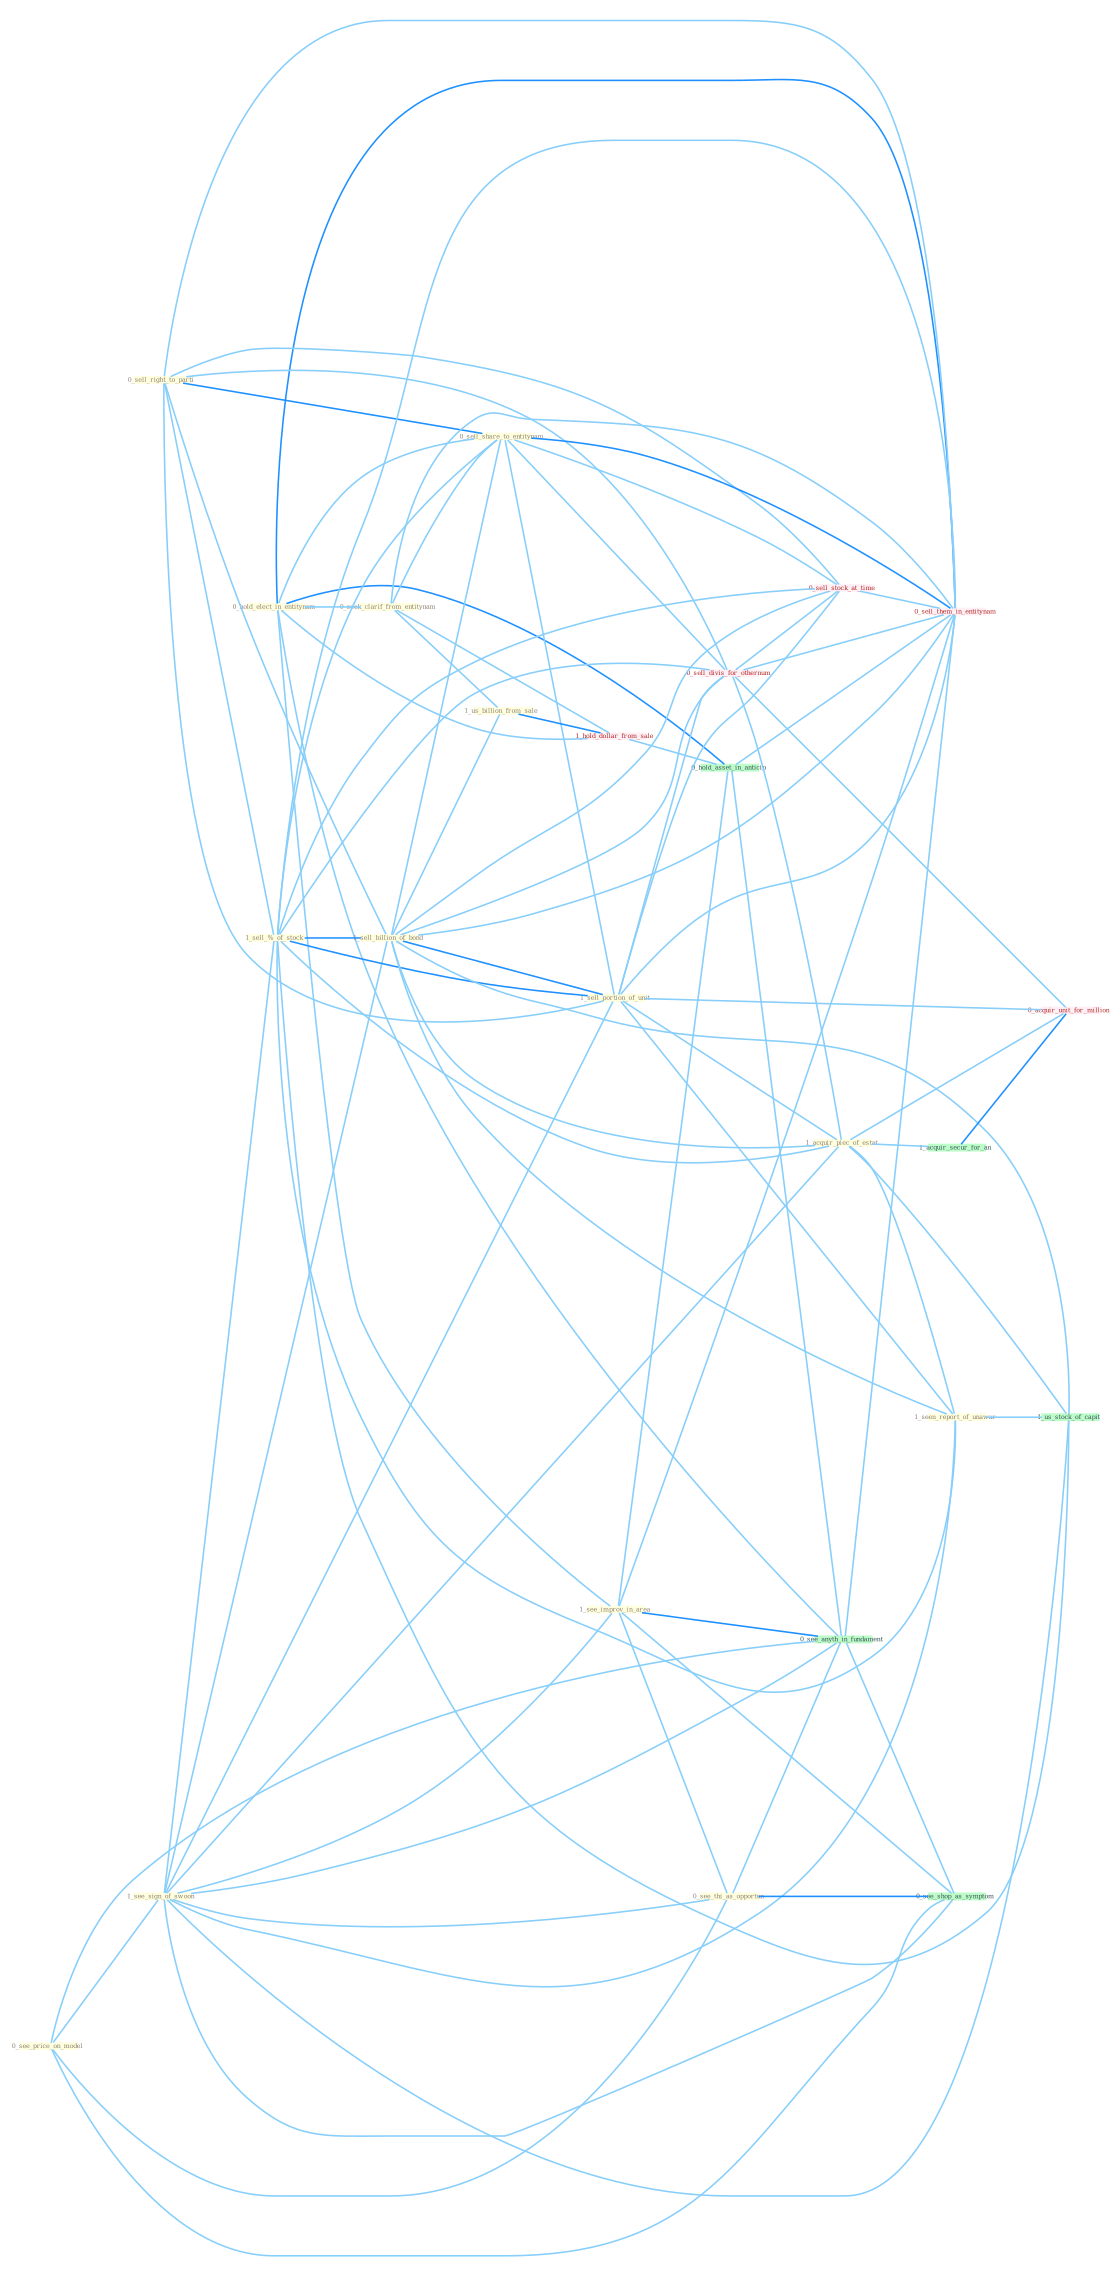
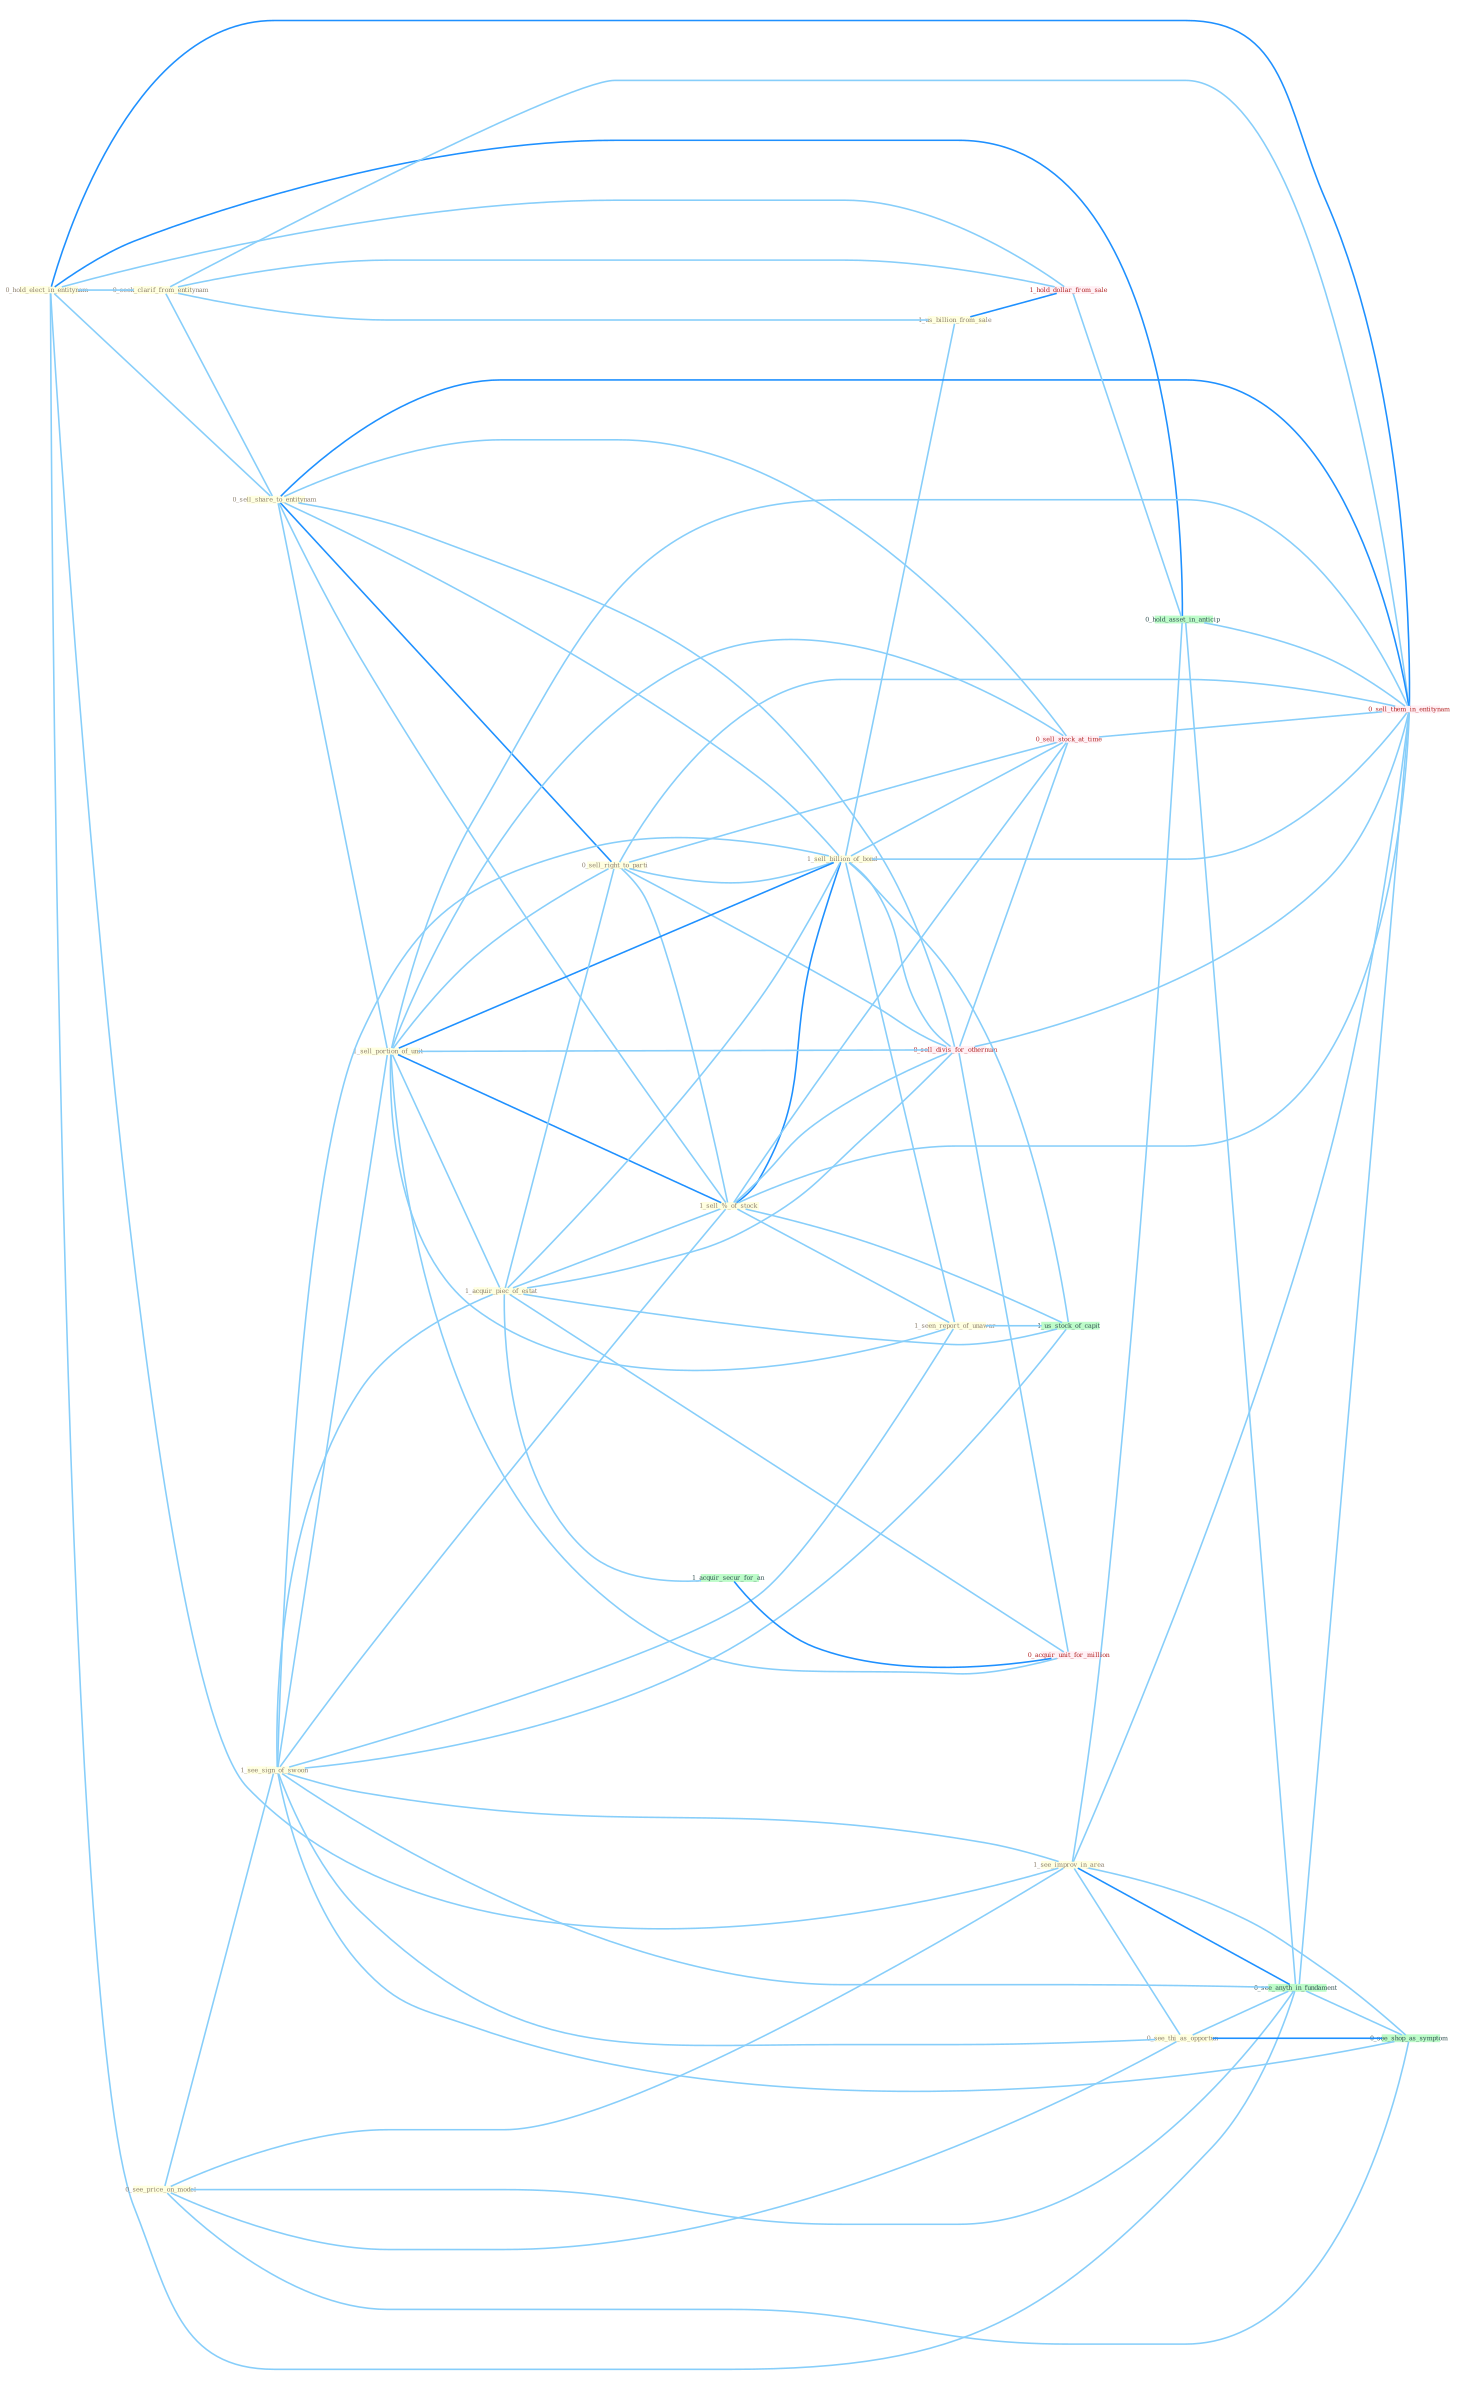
  graph {
    rankdir=LR
    node [color="#ffffe0" fixedsize=true fontcolor="#8b7d6b" fontsize=4 shape=polygon style=filled]
    edge [color="#87cefa" w=1]
    "0_hold_elect_in_entitynam " [height=.06 width=.5]
    "0_see_price_on_model " [height=.06 width=.5]
    "0_sell_right_to_parti " [height=.06 width=.5]
    "1_see_sign_of_swoon " [height=.06 width=.5]
    "1_sell_%_of_stock " [height=.06 width=.5]
    "1_sell_billion_of_bond " [height=.06 width=.5]
    "0_seek_clarif_from_entitynam " [height=.06 width=.5]
    "0_sell_share_to_entitynam " [height=.06 width=.5]
    "1_see_improv_in_area " [height=.06 width=.5]
    "1_sell_portion_of_unit " [height=.06 width=.5]
    "1_acquir_piec_of_estat " [height=.06 width=.5]
    "1_us_billion_from_sale " [height=.06 width=.5]
    "1_seen_report_of_unawar " [height=.06 width=.5]
    "0_see_thi_as_opportun " [height=.06 width=.5]
    "0_sell_divis_for_othernum " [color="#fff0f5" fontcolor="#b22222" height=.06 width=.5]
    "1_hold_dollar_from_sale " [color="#fff0f5" fontcolor="#b22222" height=.06 width=.5]
    "0_sell_stock_at_time " [color="#fff0f5" fontcolor="#b22222" height=.06 width=.5]
    "0_acquir_unit_for_million " [color="#fff0f5" fontcolor="#b22222" height=.06 width=.5]
    "0_sell_them_in_entitynam " [color="#fff0f5" fontcolor="#b22222" height=.06 width=.5]
    "0_hold_asset_in_anticip " [color="#BDFCC9" fontcolor="#2f4f4f" height=.06 width=.5]
    "0_see_anyth_in_fundament " [color="#BDFCC9" fontcolor="#2f4f4f" height=.06 width=.5]
    "0_see_shop_as_symptom " [color="#BDFCC9" fontcolor="#2f4f4f" height=.06 width=.5]
    "1_us_stock_of_capit " [color="#BDFCC9" fontcolor="#2f4f4f" height=.06 width=.5]
    "1_acquir_secur_for_an " [color="#BDFCC9" fontcolor="#2f4f4f" height=.06 width=.5]
    subgraph sub_1 {
      "0_hold_elect_in_entitynam "
      "0_see_price_on_model "
      "0_sell_right_to_parti "
      "1_see_sign_of_swoon "
      "1_sell_%_of_stock "
      "1_sell_billion_of_bond "
      "0_seek_clarif_from_entitynam "
      "0_sell_share_to_entitynam "
      "1_see_improv_in_area "
      "1_sell_portion_of_unit "
      "1_acquir_piec_of_estat "
      "1_us_billion_from_sale "
      "1_seen_report_of_unawar "
      "0_see_thi_as_opportun "
    }
    subgraph sub_2 {
      "0_sell_divis_for_othernum "
      "1_hold_dollar_from_sale "
      "0_sell_stock_at_time "
      "0_acquir_unit_for_million "
      "0_sell_them_in_entitynam "
    }
    "0_hold_elect_in_entitynam " -- "0_seek_clarif_from_entitynam "
    "0_hold_elect_in_entitynam " -- "0_sell_share_to_entitynam "
    "0_hold_elect_in_entitynam " -- "1_see_improv_in_area "
    "0_hold_elect_in_entitynam " -- "1_hold_dollar_from_sale "
    "0_hold_elect_in_entitynam " -- "0_sell_them_in_entitynam " [color="#1e90ff" w=2]
    "0_hold_elect_in_entitynam " -- "0_hold_asset_in_anticip " [color="#1e90ff" w=2]
    "0_hold_elect_in_entitynam " -- "0_see_anyth_in_fundament "
    "0_see_price_on_model " -- "1_see_sign_of_swoon "
+   "0_see_price_on_model " -- "1_see_improv_in_area "
    "0_see_price_on_model " -- "0_see_thi_as_opportun "
    "0_see_price_on_model " -- "0_see_anyth_in_fundament "
    "0_see_price_on_model " -- "0_see_shop_as_symptom "
    "0_sell_right_to_parti " -- "1_sell_%_of_stock "
    "0_sell_right_to_parti " -- "1_sell_billion_of_bond "
    "0_sell_right_to_parti " -- "0_sell_share_to_entitynam " [color="#1e90ff" w=2]
    "0_sell_right_to_parti " -- "1_sell_portion_of_unit "
    "0_sell_right_to_parti " -- "0_sell_divis_for_othernum "
    "0_sell_right_to_parti " -- "0_sell_stock_at_time "
    "0_sell_right_to_parti " -- "0_sell_them_in_entitynam "
    "1_see_sign_of_swoon " -- "1_sell_%_of_stock "
    "1_see_sign_of_swoon " -- "1_sell_billion_of_bond "
    "1_see_sign_of_swoon " -- "1_see_improv_in_area "
    "1_see_sign_of_swoon " -- "1_sell_portion_of_unit "
    "1_see_sign_of_swoon " -- "1_acquir_piec_of_estat "
    "1_see_sign_of_swoon " -- "1_seen_report_of_unawar "
    "1_see_sign_of_swoon " -- "0_see_thi_as_opportun "
    "1_see_sign_of_swoon " -- "0_see_anyth_in_fundament "
    "1_see_sign_of_swoon " -- "0_see_shop_as_symptom "
    "1_see_sign_of_swoon " -- "1_us_stock_of_capit "
    "1_sell_%_of_stock " -- "1_sell_billion_of_bond " [color="#1e90ff" w=2]
    "1_sell_%_of_stock " -- "0_sell_share_to_entitynam "
    "1_sell_%_of_stock " -- "1_sell_portion_of_unit " [color="#1e90ff" w=2]
    "1_sell_%_of_stock " -- "1_acquir_piec_of_estat "
    "1_sell_%_of_stock " -- "1_seen_report_of_unawar "
    "1_sell_%_of_stock " -- "0_sell_divis_for_othernum "
    "1_sell_%_of_stock " -- "0_sell_stock_at_time "
    "1_sell_%_of_stock " -- "0_sell_them_in_entitynam "
    "1_sell_%_of_stock " -- "1_us_stock_of_capit "
    "1_sell_billion_of_bond " -- "0_sell_share_to_entitynam "
    "1_sell_billion_of_bond " -- "1_sell_portion_of_unit " [color="#1e90ff" w=2]
    "1_sell_billion_of_bond " -- "1_acquir_piec_of_estat "
    "1_sell_billion_of_bond " -- "1_us_billion_from_sale "
    "1_sell_billion_of_bond " -- "1_seen_report_of_unawar "
    "1_sell_billion_of_bond " -- "0_sell_divis_for_othernum "
    "1_sell_billion_of_bond " -- "0_sell_stock_at_time "
    "1_sell_billion_of_bond " -- "0_sell_them_in_entitynam "
    "1_sell_billion_of_bond " -- "1_us_stock_of_capit "
    "0_seek_clarif_from_entitynam " -- "0_sell_share_to_entitynam "
    "0_seek_clarif_from_entitynam " -- "1_us_billion_from_sale "
    "0_seek_clarif_from_entitynam " -- "1_hold_dollar_from_sale "
    "0_seek_clarif_from_entitynam " -- "0_sell_them_in_entitynam "
    "0_sell_share_to_entitynam " -- "1_sell_portion_of_unit "
    "0_sell_share_to_entitynam " -- "0_sell_divis_for_othernum "
    "0_sell_share_to_entitynam " -- "0_sell_stock_at_time "
    "0_sell_share_to_entitynam " -- "0_sell_them_in_entitynam " [color="#1e90ff" w=2]
    "1_see_improv_in_area " -- "0_see_thi_as_opportun "
    "1_see_improv_in_area " -- "0_sell_them_in_entitynam "
    "1_see_improv_in_area " -- "0_hold_asset_in_anticip "
    "1_see_improv_in_area " -- "0_see_anyth_in_fundament " [color="#1e90ff" w=2]
    "1_see_improv_in_area " -- "0_see_shop_as_symptom "
    "1_sell_portion_of_unit " -- "1_acquir_piec_of_estat "
    "1_sell_portion_of_unit " -- "1_seen_report_of_unawar "
    "1_sell_portion_of_unit " -- "0_sell_divis_for_othernum "
    "1_sell_portion_of_unit " -- "0_sell_stock_at_time "
    "1_sell_portion_of_unit " -- "0_acquir_unit_for_million "
    "1_sell_portion_of_unit " -- "0_sell_them_in_entitynam "
-   "1_acquir_piec_of_estat " -- "1_seen_report_of_unawar "
+   "1_acquir_piec_of_estat " -- "0_sell_right_to_parti "
    "1_acquir_piec_of_estat " -- "0_acquir_unit_for_million "
    "1_acquir_piec_of_estat " -- "1_us_stock_of_capit "
    "1_acquir_piec_of_estat " -- "1_acquir_secur_for_an "
    "1_us_billion_from_sale " -- "1_hold_dollar_from_sale " [color="#1e90ff" w=2]
    "1_seen_report_of_unawar " -- "1_us_stock_of_capit "
    "0_see_thi_as_opportun " -- "0_see_anyth_in_fundament "
    "0_see_thi_as_opportun " -- "0_see_shop_as_symptom " [color="#1e90ff" w=2]
    "0_sell_divis_for_othernum " -- "1_acquir_piec_of_estat "
    "0_sell_divis_for_othernum " -- "0_sell_stock_at_time "
    "0_sell_divis_for_othernum " -- "0_acquir_unit_for_million "
    "0_sell_divis_for_othernum " -- "0_sell_them_in_entitynam "
    "1_hold_dollar_from_sale " -- "0_hold_asset_in_anticip "
    "0_sell_stock_at_time " -- "0_sell_them_in_entitynam "
    "0_hold_asset_in_anticip " -- "0_sell_them_in_entitynam "
    "0_hold_asset_in_anticip " -- "0_see_anyth_in_fundament "
    "0_see_anyth_in_fundament " -- "0_sell_them_in_entitynam "
    "0_see_anyth_in_fundament " -- "0_see_shop_as_symptom "
    "1_acquir_secur_for_an " -- "0_acquir_unit_for_million " [color="#1e90ff" w=2]
  }
